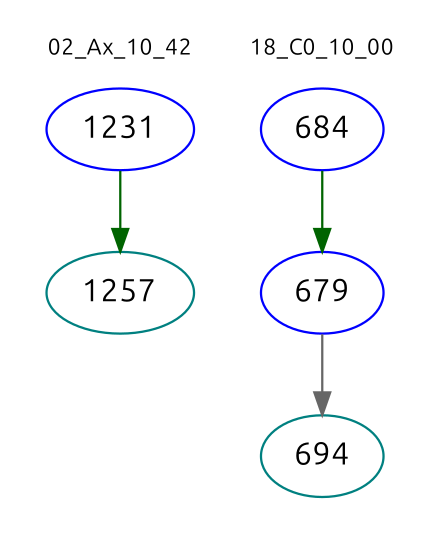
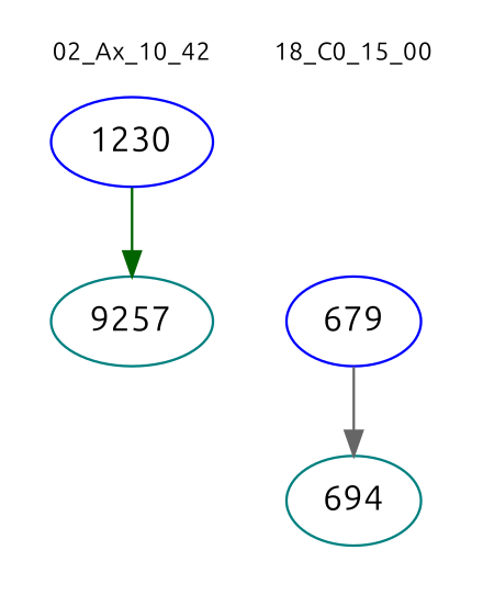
  digraph {
    fontname=Ubuntu
    node [color=blue fontname=Ubuntu]
    edge [color=darkgreen fontname=Ubuntu]
-   n1 [label=1231]
-   n2 [color=teal label=1257]
-   n3 [label=684]
+   n1 [label=1230]
+   n2 [color=teal label=9257]
    n4 [label=679]
    n5 [color=teal label=694]
    subgraph cluster_1 {
      color=white
      fontsize=10
      label="02_Ax_10_42"
      n1
      n2
    }
    subgraph cluster_2 {
      color=white
      fontsize=10
-     label="18_C0_10_00"
-     n3
+     label="18_C0_15_00"
      n4
      n5
    }
    n1 -> n2
-   n3 -> n4
    n4 -> n5 [color=gray40]
  }
